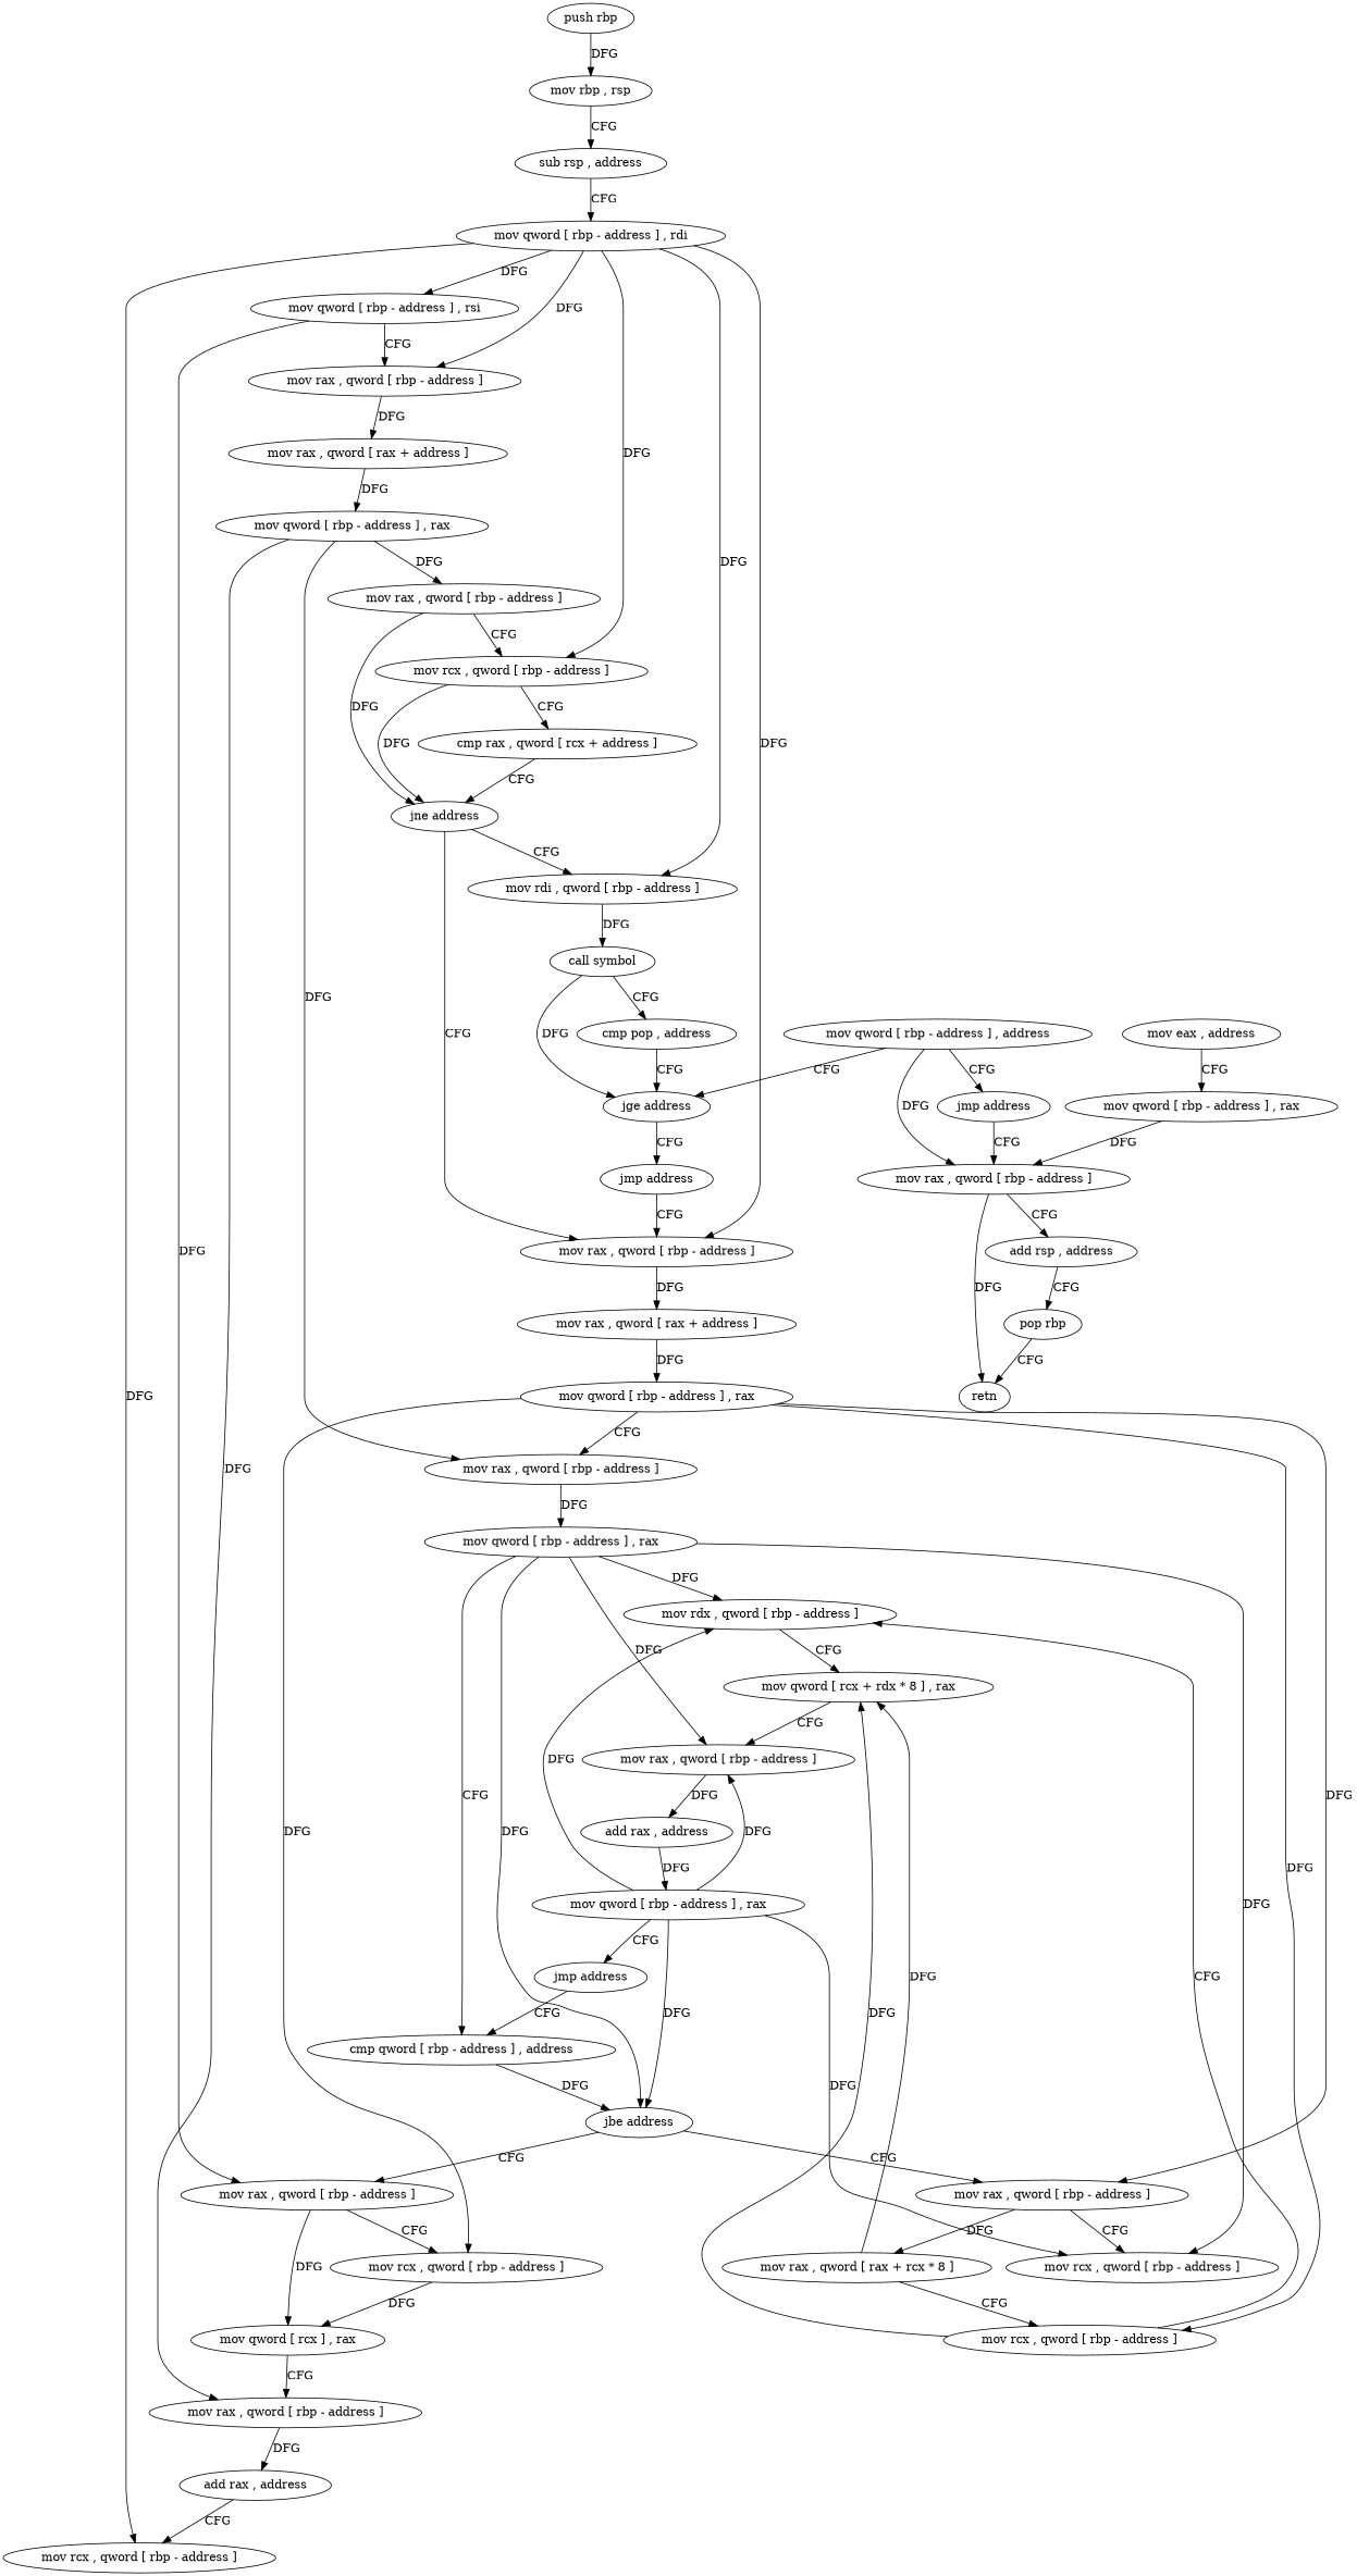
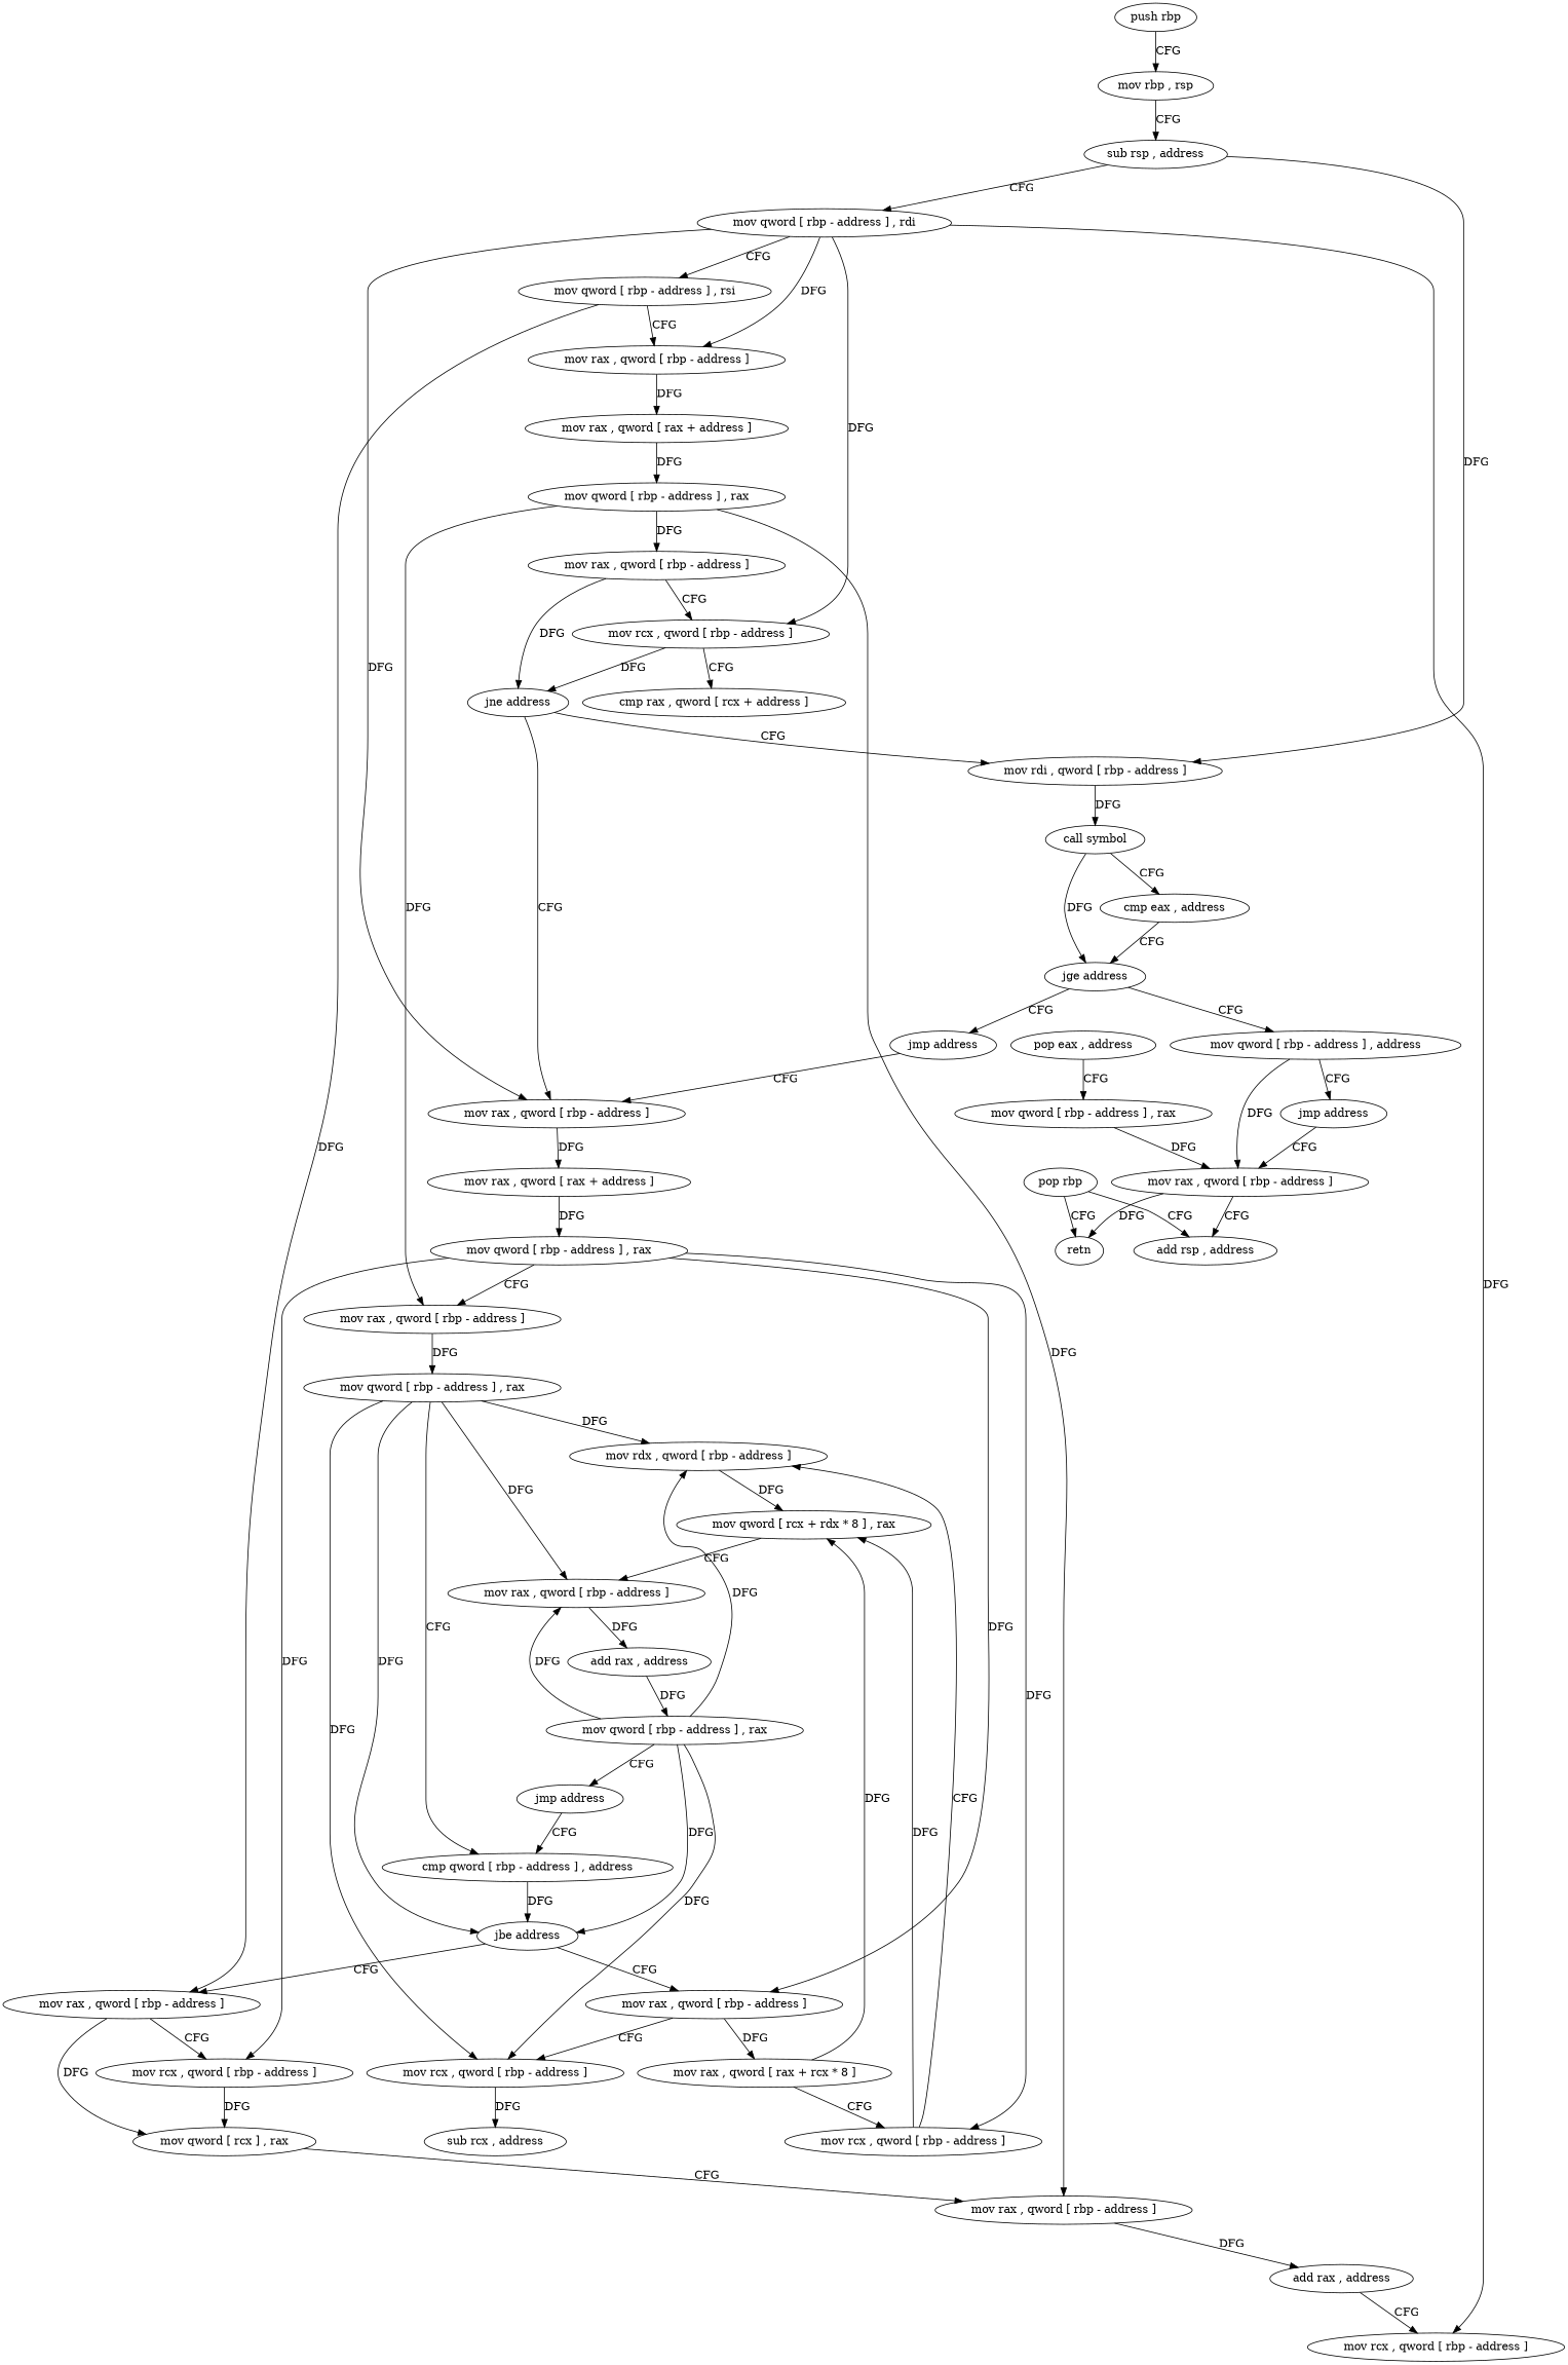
  digraph {
    n1 [label="push rbp"]
    n2 [label="mov rbp , rsp"]
    n3 [label="sub rsp , address"]
    n4 [label="mov qword [ rbp - address ] , rdi"]
    n5 [label="mov qword [ rbp - address ] , rsi"]
    n6 [label="mov rax , qword [ rbp - address ]"]
    n7 [label="mov rcx , qword [ rbp - address ]"]
    n8 [label="mov rax , qword [ rbp - address ]"]
    n9 [label="mov rdi , qword [ rbp - address ]"]
    n10 [label="mov rcx , qword [ rbp - address ]"]
    n11 [label="mov rax , qword [ rbp - address ]"]
    n12 [label="mov rax , qword [ rax + address ]"]
    n13 [label="jne address"]
    n14 [label="cmp rax , qword [ rcx + address ]"]
    n15 [label="mov rax , qword [ rax + address ]"]
    n16 [label="call symbol"]
    n17 [label="mov rcx , qword [ rbp - address ]"]
    n18 [label="mov qword [ rcx ] , rax"]
    n19 [label="mov qword [ rbp - address ] , rax"]
    n20 [label="mov rax , qword [ rbp - address ]"]
    n21 [label="mov rax , qword [ rbp - address ]"]
    n22 [label="mov rax , qword [ rbp - address ]"]
    n23 [label="mov qword [ rbp - address ] , rax"]
    n24 [label="add rax , address"]
    n25 [label="mov qword [ rbp - address ] , rax"]
-   n26 [label="cmp pop , address"]
+   n26 [label="cmp eax , address"]
    n27 [label="jge address"]
    n28 [label="mov rax , qword [ rbp - address ]"]
    n29 [label="mov rcx , qword [ rbp - address ]"]
    n30 [label="mov rcx , qword [ rbp - address ]"]
    n31 [label="mov rax , qword [ rax + rcx * 8 ]"]
    n32 [label="mov rdx , qword [ rbp - address ]"]
    n33 [label="mov qword [ rcx + rdx * 8 ] , rax"]
    n34 [label="cmp qword [ rbp - address ] , address"]
    n35 [label="mov rax , qword [ rbp - address ]"]
    n36 [label="jbe address"]
+   n37 [label="sub rcx , address"]
    n38 [label="add rax , address"]
    n39 [label="jmp address"]
    n40 [label="mov qword [ rbp - address ] , address"]
    n41 [label="mov rax , qword [ rbp - address ]"]
    n42 [label="jmp address"]
    n43 [label="add rsp , address"]
    n44 [label=retn]
-   n45 [label="mov eax , address"]
+   n45 [label="pop eax , address"]
    n46 [label="mov qword [ rbp - address ] , rax"]
    n47 [label="pop rbp"]
    n48 [label="mov qword [ rbp - address ] , rax"]
    n49 [label="jmp address"]
-   n1 -> n2 [label=DFG]
+   n1 -> n2 [label=CFG]
    n2 -> n3 [label=CFG]
    n3 -> n4 [label=CFG]
-   n4 -> n5 [label=DFG]
+   n4 -> n5 [label=CFG]
    n4 -> n6 [label=DFG]
    n4 -> n7 [label=DFG]
    n4 -> n8 [label=DFG]
-   n4 -> n9 [label=DFG]
+   n3 -> n9 [label=DFG]
    n4 -> n10 [label=DFG]
    n5 -> n6 [label=CFG]
    n5 -> n11 [label=DFG]
    n6 -> n12 [label=DFG]
    n7 -> n13 [label=DFG]
    n7 -> n14 [label=CFG]
    n8 -> n15 [label=DFG]
    n9 -> n16 [label=DFG]
    n11 -> n17 [label=CFG]
    n11 -> n18 [label=DFG]
    n12 -> n19 [label=DFG]
    n13 -> n8 [label=CFG]
    n13 -> n9 [label=CFG]
-   n14 -> n13 [label=CFG]
    n15 -> n25 [label=DFG]
    n16 -> n26 [label=CFG]
    n16 -> n27 [label=DFG]
    n17 -> n18 [label=DFG]
    n18 -> n22 [label=CFG]
    n19 -> n20 [label=DFG]
    n19 -> n21 [label=DFG]
    n19 -> n22 [label=DFG]
    n20 -> n7 [label=CFG]
    n20 -> n13 [label=DFG]
    n21 -> n23 [label=DFG]
    n22 -> n24 [label=DFG]
    n23 -> n30 [label=DFG]
    n23 -> n32 [label=DFG]
    n23 -> n34 [label=CFG]
    n23 -> n35 [label=DFG]
    n23 -> n36 [label=DFG]
    n24 -> n10 [label=CFG]
    n25 -> n17 [label=DFG]
    n25 -> n21 [label=CFG]
    n25 -> n28 [label=DFG]
    n25 -> n29 [label=DFG]
    n26 -> n27 [label=CFG]
    n27 -> n39 [label=CFG]
-   n40 -> n27 [label=CFG]
+   n27 -> n40 [label=CFG]
    n28 -> n30 [label=CFG]
    n28 -> n31 [label=DFG]
    n29 -> n32 [label=CFG]
    n29 -> n33 [label=DFG]
+   n30 -> n37 [label=DFG]
    n31 -> n29 [label=CFG]
    n31 -> n33 [label=DFG]
-   n32 -> n33 [label=CFG]
+   n32 -> n33 [label=DFG]
    n33 -> n35 [label=CFG]
    n34 -> n36 [label=DFG]
    n35 -> n38 [label=DFG]
    n36 -> n11 [label=CFG]
    n36 -> n28 [label=CFG]
    n38 -> n48 [label=DFG]
    n39 -> n8 [label=CFG]
    n40 -> n41 [label=DFG]
    n40 -> n42 [label=CFG]
    n41 -> n43 [label=CFG]
    n41 -> n44 [label=DFG]
    n42 -> n41 [label=CFG]
-   n43 -> n47 [label=CFG]
+   n47 -> n43 [label=CFG]
    n45 -> n46 [label=CFG]
    n46 -> n41 [label=DFG]
    n47 -> n44 [label=CFG]
    n48 -> n30 [label=DFG]
    n48 -> n32 [label=DFG]
    n48 -> n35 [label=DFG]
    n48 -> n36 [label=DFG]
    n48 -> n49 [label=CFG]
    n49 -> n34 [label=CFG]
  }
